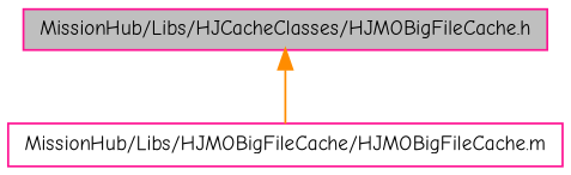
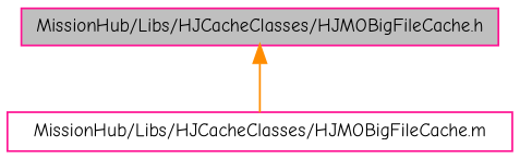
  digraph {
    fontname="Comic Neue"
    node [color=deeppink fontname="Comic Neue" fontsize=10 shape=record style=filled]
    n1 [fillcolor=grey75 fontcolor=black height=0.2 label="MissionHub/Libs/HJCacheClasses/HJMOBigFileCache.h" width=0.4]
-   n2 [fillcolor=white height=0.2 label="MissionHub/Libs/HJMOBigFileCache/HJMOBigFileCache.m" width=0.4]
+   n2 [fillcolor=white height=0.2 label="MissionHub/Libs/HJCacheClasses/HJMOBigFileCache.m" width=0.4]
    n1 -> n2 [color=darkorange dir=back fontname="Comic Neue" fontsize=10 labelfontname=Helvetica labelfontsize=10 style=solid]
  }
